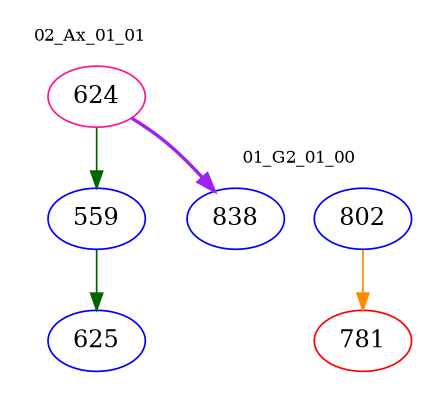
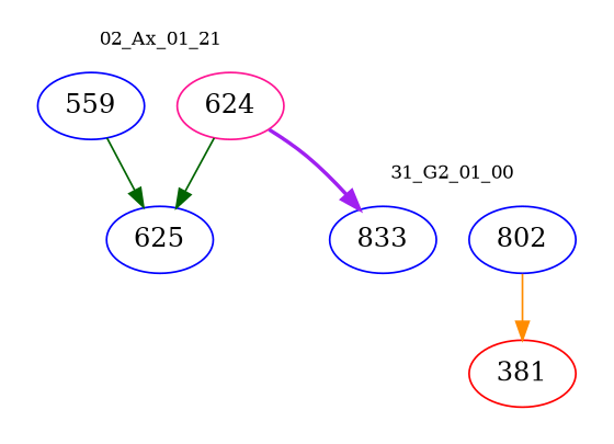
  digraph {
    node [color=blue]
    edge [color=darkgreen style=solid]
    n1 [color=deeppink label=624]
    n2 [label=559]
    n3 [label=625]
    n4 [label=802]
-   n5 [color=red label=781]
-   n6 [label=838]
+   n5 [color=red label=381]
+   n6 [label=833]
    subgraph cluster_1 {
      color=white
      fontsize=10
-     label="02_Ax_01_01"
+     label="02_Ax_01_21"
      n1
      n2
      n3
    }
    subgraph cluster_2 {
      color=white
      fontsize=10
-     label="01_G2_01_00"
+     label="31_G2_01_00"
      n4
      n5
      n6
    }
-   n1 -> n2
+   n1 -> n3
    n1 -> n6 [color=purple style=bold]
    n2 -> n3
    n4 -> n5 [color=darkorange]
  }
